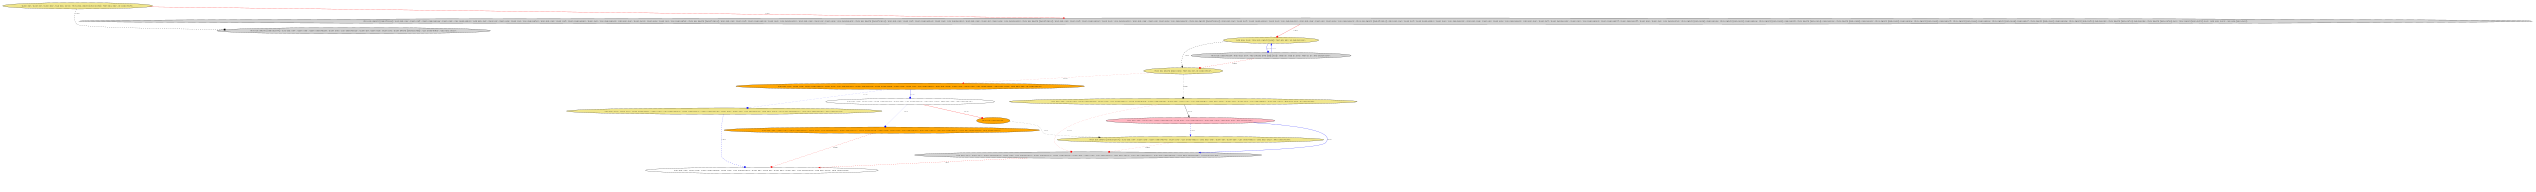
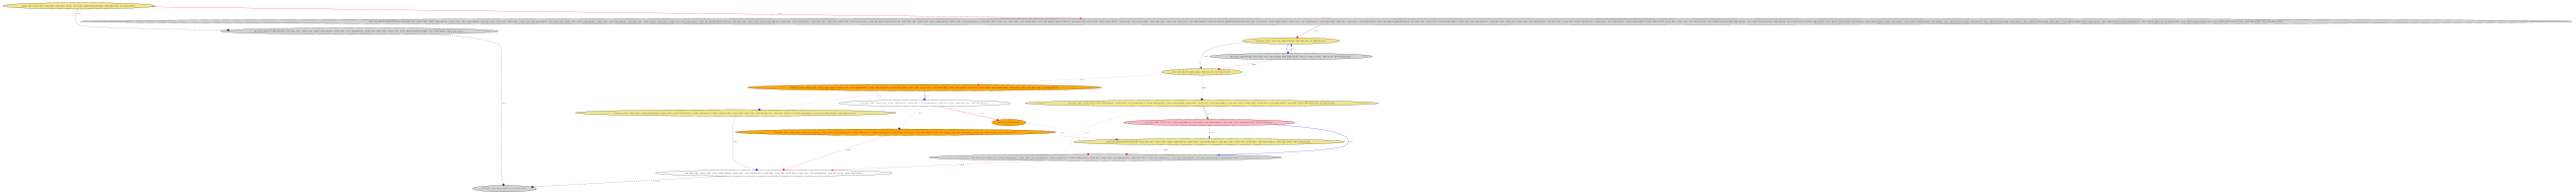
  digraph {
    fontname="Comic Neue"
    node [style=filled fillcolor=khaki fontname="Comic Neue"]
    edge [color=red style=dashed arrowhead=box fontname="Comic Neue"]
    n1 [label="'push edi', 'push esi', 'push ebx', 'sub esp, 0x40', 'mov ebx, dword [esp+0x50]', 'test ebx, ebx', 'je 0x80491f9', "]
    n2 [label="'mov esi, dword [0x8052844]', 'sub esp, 0x4', 'push 0x5', 'push 0x804e066', 'push 0x0', 'call 0x8048dc0', 'add esp, 0xc', 'push esi', 'push eax', 'push 0x1', 'call 0x8048f40', 'add esp, 0xc', 'push 0x5', 'push 0x804e1e0', 'push 0x0', 'call 0x8048dc0', 'add esp, 0xc', 'push 0x20', 'push eax', 'push 0x1', 'call 0x8048f40', 'mov esi, dword [0x8052804]', 'add esp, 0xc', 'push 0x5', 'push 0x804e228', 'push 0x0', 'call 0x8048dc0', 'add esp, 0x8', 'push esi', 'push eax', 'call 0x8048ec0', 'mov esi, dword [0x8052804]', 'add esp, 0xc', 'push 0x5', 'push 0x804e260', 'push 0x0', 'call 0x8048dc0', 'add esp, 0x8', 'push esi', 'push eax', 'call 0x8048ec0', 'mov esi, dword [0x8052804]', 'add esp, 0xc', 'push 0x5', 'push 0x804e2ac', 'push 0x0', 'call 0x8048dc0', 'add esp, 0x8', 'push esi', 'push eax', 'call 0x8048ec0', 'mov esi, dword [0x8052804]', 'add esp, 0xc', 'push 0x5', 'push 0x804e3a0', 'push 0x0', 'call 0x8048dc0', 'add esp, 0x8', 'push esi', 'push eax', 'call 0x8048ec0', 'mov esi, dword [0x8052804]', 'add esp, 0xc', 'push 0x5', 'push 0x804e3d0', 'push 0x0', 'call 0x8048dc0', 'add esp, 0x8', 'push esi', 'push eax', 'call 0x8048ec0', 'add esp, 0xc', 'push 0x5', 'push 0x804e40c', 'push 0x0', 'call 0x8048dc0', 'push 0x804e05f', 'push 0x804e05f', 'push eax', 'push 0x1', 'call 0x8048f40', 'mov dword [esp+0x28], 0x804e084', 'mov dword [esp+0x2c], 0x804e086', 'mov dword [esp+0x30], 0x804e0fe', 'mov dword [esp+0x34], 0x804e096', 'mov dword [esp+0x38], 0x804e0ac', 'mov dword [esp+0x3c], 0x804e0b6', 'mov dword [esp+0x40], 0x804e0c5', 'mov dword [esp+0x44], 0x804e0b6', 'mov dword [esp+0x48], 0x804e0cf', 'mov dword [esp+0x4c], 0x804e0b6', 'mov dword [esp+0x50], 0x804e0d9', 'mov dword [esp+0x54], 0x804e0b6', 'mov dword [esp+0x58], 0x0', 'mov dword [esp+0x5c], 0x0', 'add esp, 0x20', 'lea eax, [esp+0x8]', " fillcolor=lightgrey]
    n3 [label="'mov esi, dword [0x8052844]', 'sub esp, 0x4', 'push 0x5', 'push 0x804e1b8', 'push 0x0', 'call 0x8048dc0', 'push esi', 'push eax', 'push 0x1', 'push dword [0x80527e8]', 'call 0x8048fd0', 'add esp, 0x20', " fillcolor=lightgrey]
    n4 [label="'add eax, 0x8', 'mov edi, dword [eax]', 'test edi, edi', 'je 0x8049398', "]
+   n5 [label="'sub esp, 0xc', 'push ebx', 'call 0x8048eb0', " fillcolor=lightgrey]
    n6 [label="'mov esi, dword [eax+0x4]', 'test esi, esi', 'je 0x80494af', "]
    n7 [label="'mov esi, 0x804e05f', 'mov ecx, 0x7', 'rep cmpsb byte [esi], [edi]', 'seta dl', 'sbb dl, 0x0', 'test dl, dl', 'jne 0x8049379', " fillcolor=lightgrey]
    n8 [label="'sub esp, 0x4', 'push 0x5', 'push 0x804e0e3', 'push 0x0', 'call 0x8048dc0', 'push 0x804e518', 'push 0x804e0fa', 'push eax', 'push 0x1', 'call 0x8048f40', 'add esp, 0x18', 'push 0x0', 'push 0x5', 'call 0x8048f60', 'add esp, 0x10', 'test eax, eax', 'je 0x804947a', " fillcolor=orange]
    n9 [label="'sub esp, 0x4', 'push 0x5', 'push 0x804e0e3', 'push 0x0', 'call 0x8048dc0', 'push 0x804e518', 'push 0x804e0fa', 'push eax', 'push 0x1', 'call 0x8048f40', 'add esp, 0x18', 'push 0x0', 'push 0x5', 'call 0x8048f60', 'add esp, 0x10', 'test eax, eax', 'je 0x80493f0', "]
    n10 [label="'sub esp, 0x4', 'push 0x5', 'push 0x804e10c', 'push 0x0', 'call 0x8048dc0', 'push 0x804e05f', 'push 0x804e518', 'push eax', 'push 0x1', 'call 0x8048f40', 'add esp, 0x20', 'mov esi, 0x804e05f', 'mov edi, 0x804e0a0', 'jmp 0x8049429', "]
    n11 [label="'sub esp, 0x4', 'push 0x3', 'push 0x804e108', 'push eax', 'call 0x8049000', 'add esp, 0x10', 'test eax, eax', 'jne 0x804944c', " fillcolor=white]
    n12 [label="'sub esp, 0x4', 'push 0x5', 'push 0x804e10c', 'push 0x0', 'call 0x8048dc0', 'push 0x804e05f', 'push 0x804e518', 'push eax', 'push 0x1', 'call 0x8048f40', 'add esp, 0x20', 'cmp esi, 0x804e05f', 'mov edi, 0x804e0a0', 'mov eax, 0x804e8e7', 'cmovne edi, eax', " fillcolor=lightgrey]
    n13 [label="'sub esp, 0x4', 'push 0x3', 'push 0x804e108', 'push eax', 'call 0x8049000', 'add esp, 0x10', 'test eax, eax', 'jne 0x8049451', " fillcolor=lightpink]
    n14 [label="'sub esp, 0x4', 'push 0x5', 'push 0x804e588', 'push 0x0', 'call 0x8048dc0', 'push edi', 'push esi', 'push eax', 'push 0x1', 'call 0x8048f40', 'add esp, 0x20', 'jmp 0x80491f0', " fillcolor=white]
    n15 [label="'mov esi, 0x804e05f', " fillcolor=orange]
    n16 [label="'sub esp, 0x4', 'push 0x5', 'push 0x804e10c', 'push 0x0', 'call 0x8048dc0', 'push 0x804e05f', 'push 0x804e518', 'push eax', 'push 0x1', 'call 0x8048f40', 'add esp, 0x20', 'mov esi, 0x804e05f', 'mov edi, 0x804e0a0', 'jmp 0x8049429', " fillcolor=orange]
    n17 [label="'mov edi, dword [0x8052804]', 'sub esp, 0x4', 'push 0x5', 'push 0x804e540', 'push 0x0', 'call 0x8048dc0', 'add esp, 0x8', 'push edi', 'push eax', 'call 0x8048ec0', 'add esp, 0x10', 'jmp 0x80493f0', "]
    n1 -> n2 [label=CFG style=solid arrowhead=normal]
    n1 -> n3 [label=CFG color=black]
    n2 -> n4 [label=CFG style=solid]
+   n3 -> n5 [label=CFG color=black]
    n4 -> n6 [label=CFG color=black arrowhead=normal]
    n4 -> n7 [label=CFG color=blue style=solid]
    n6 -> n8 [label=CFG style=dotted arrowhead=normal]
    n6 -> n9 [label=CFG color=black style=dotted]
    n7 -> n4 [label=CFG color=blue style=solid arrowhead=normal]
    n7 -> n6 [label=CFG]
    n8 -> n10 [label=CFG color=blue style=dotted]
    n8 -> n11 [label=CFG color=blue style=solid]
    n9 -> n12 [label=CFG style=dotted]
    n9 -> n13 [label=CFG color=black style=solid arrowhead=normal]
    n10 -> n14 [label=CFG color=blue]
    n11 -> n15 [label=CFG style=solid]
    n11 -> n16 [label=CFG color=blue style=dotted]
    n12 -> n14 [label=CFG arrowhead=normal]
    n13 -> n12 [label=CFG color=blue style=solid arrowhead=normal]
    n13 -> n17 [label=CFG color=blue arrowhead=normal]
+   n14 -> n5 [label=CFG color=black]
    n15 -> n17 [label=CFG color=black style=dotted arrowhead=normal]
    n16 -> n14 [label=CFG]
    n17 -> n12 [label=CFG style=dotted]
  }
